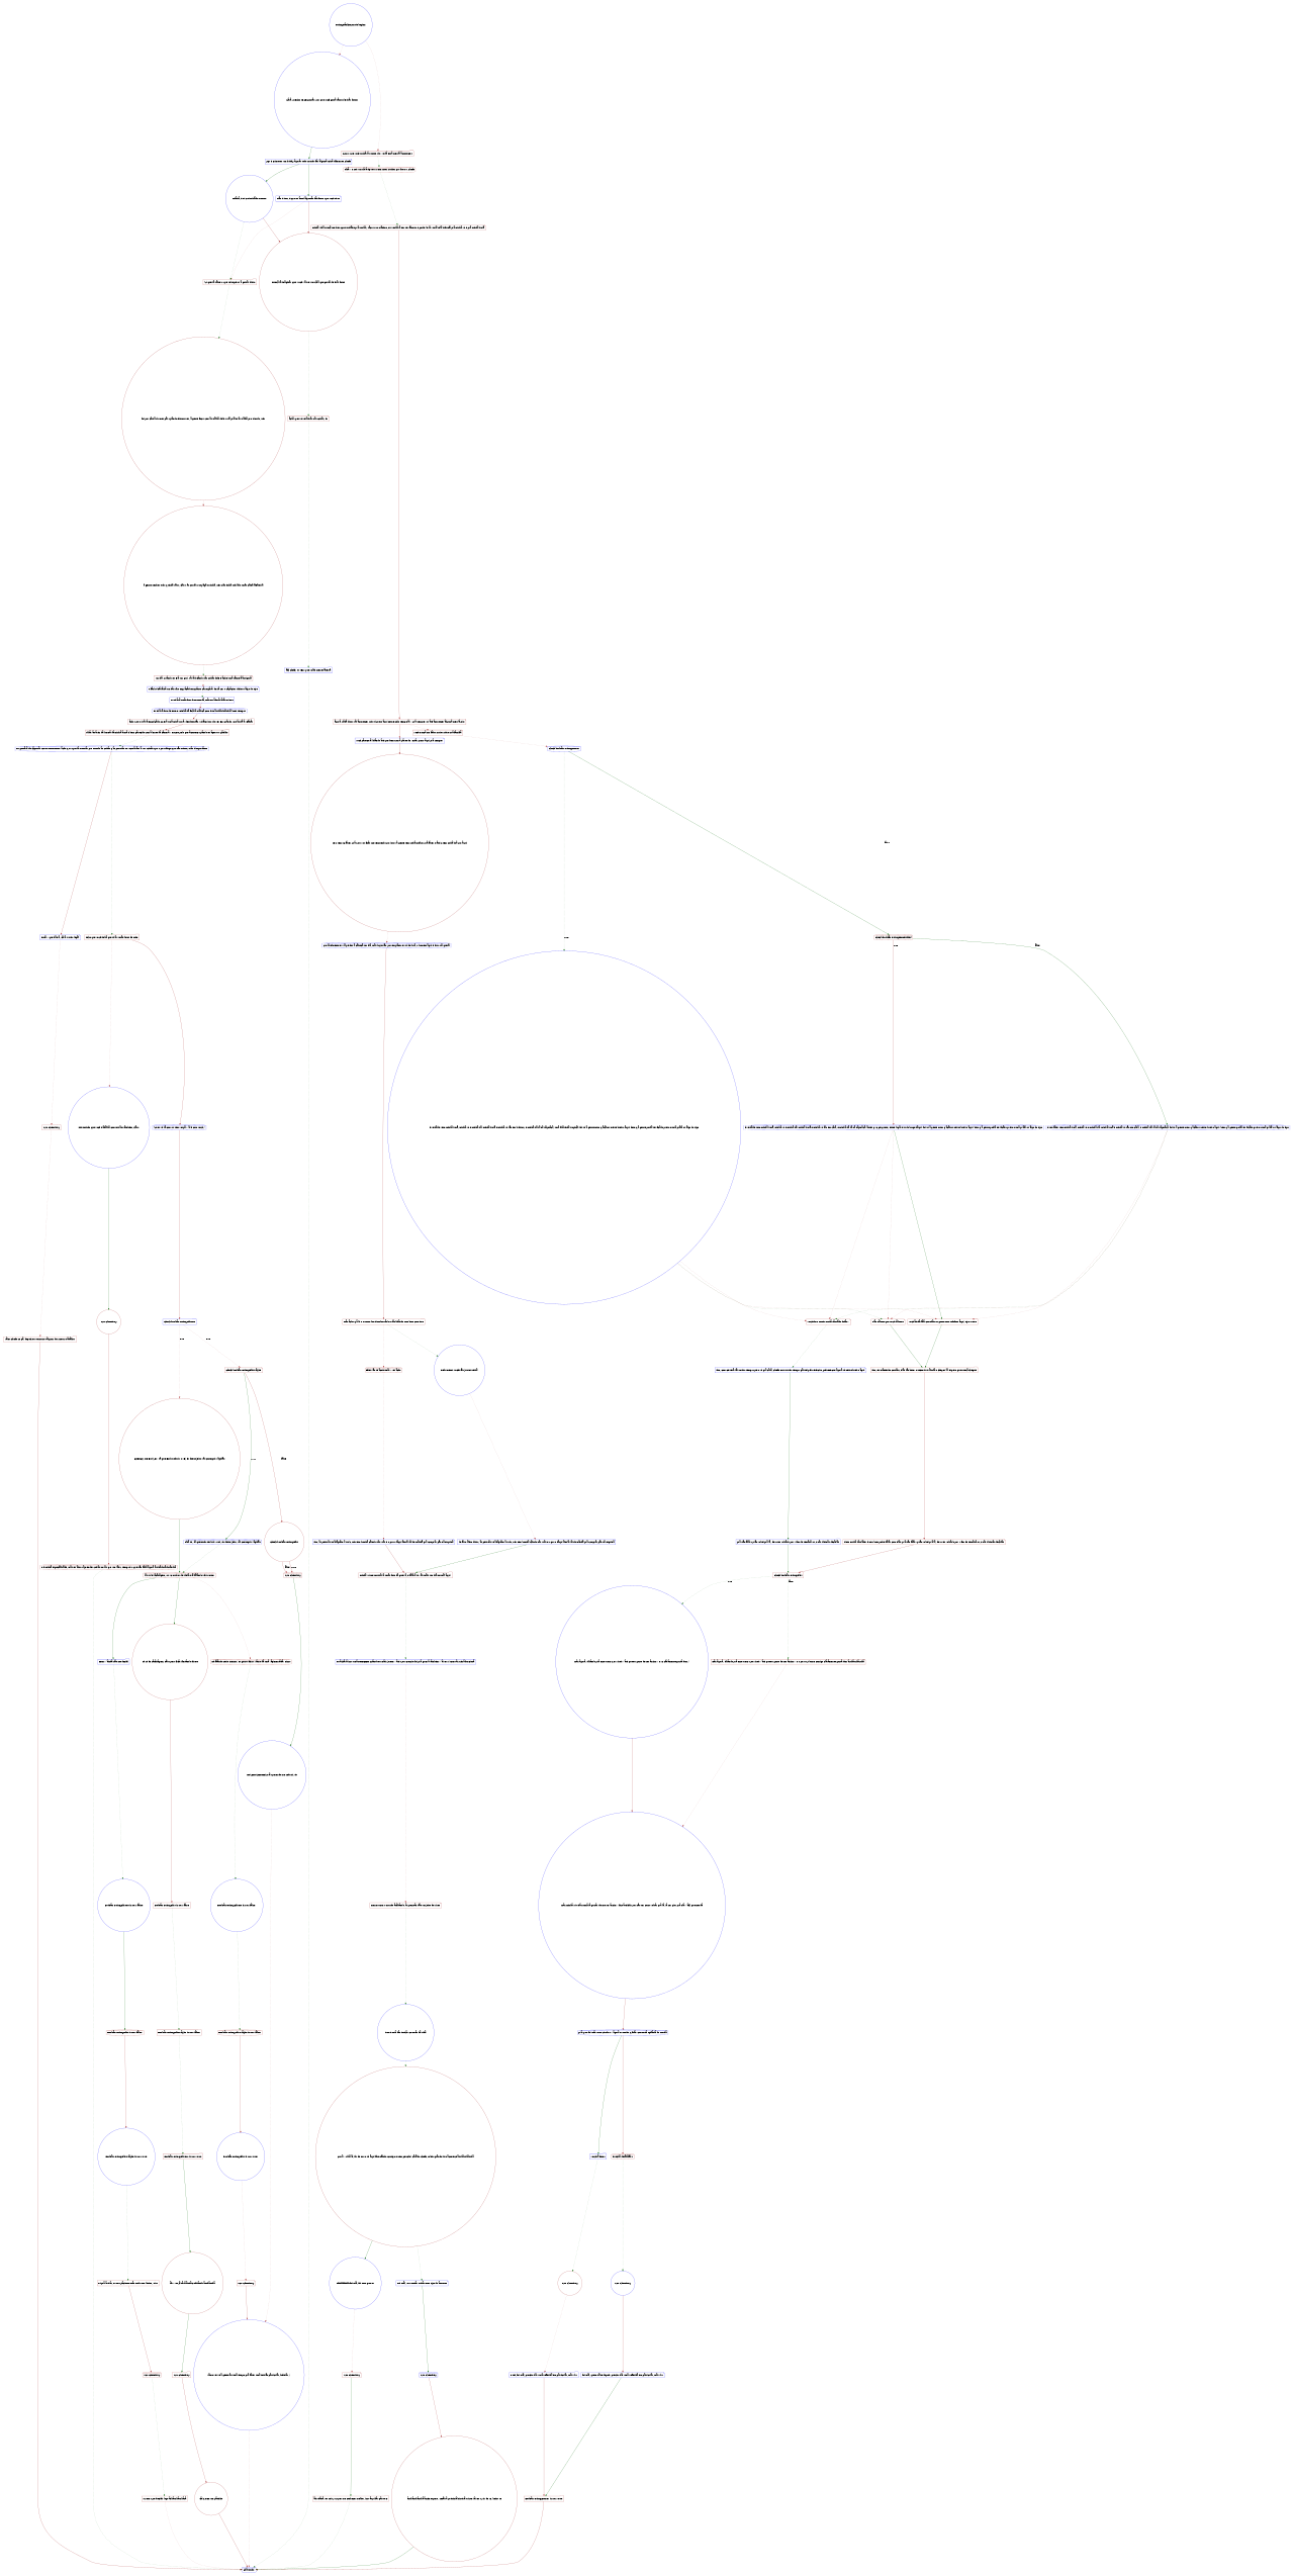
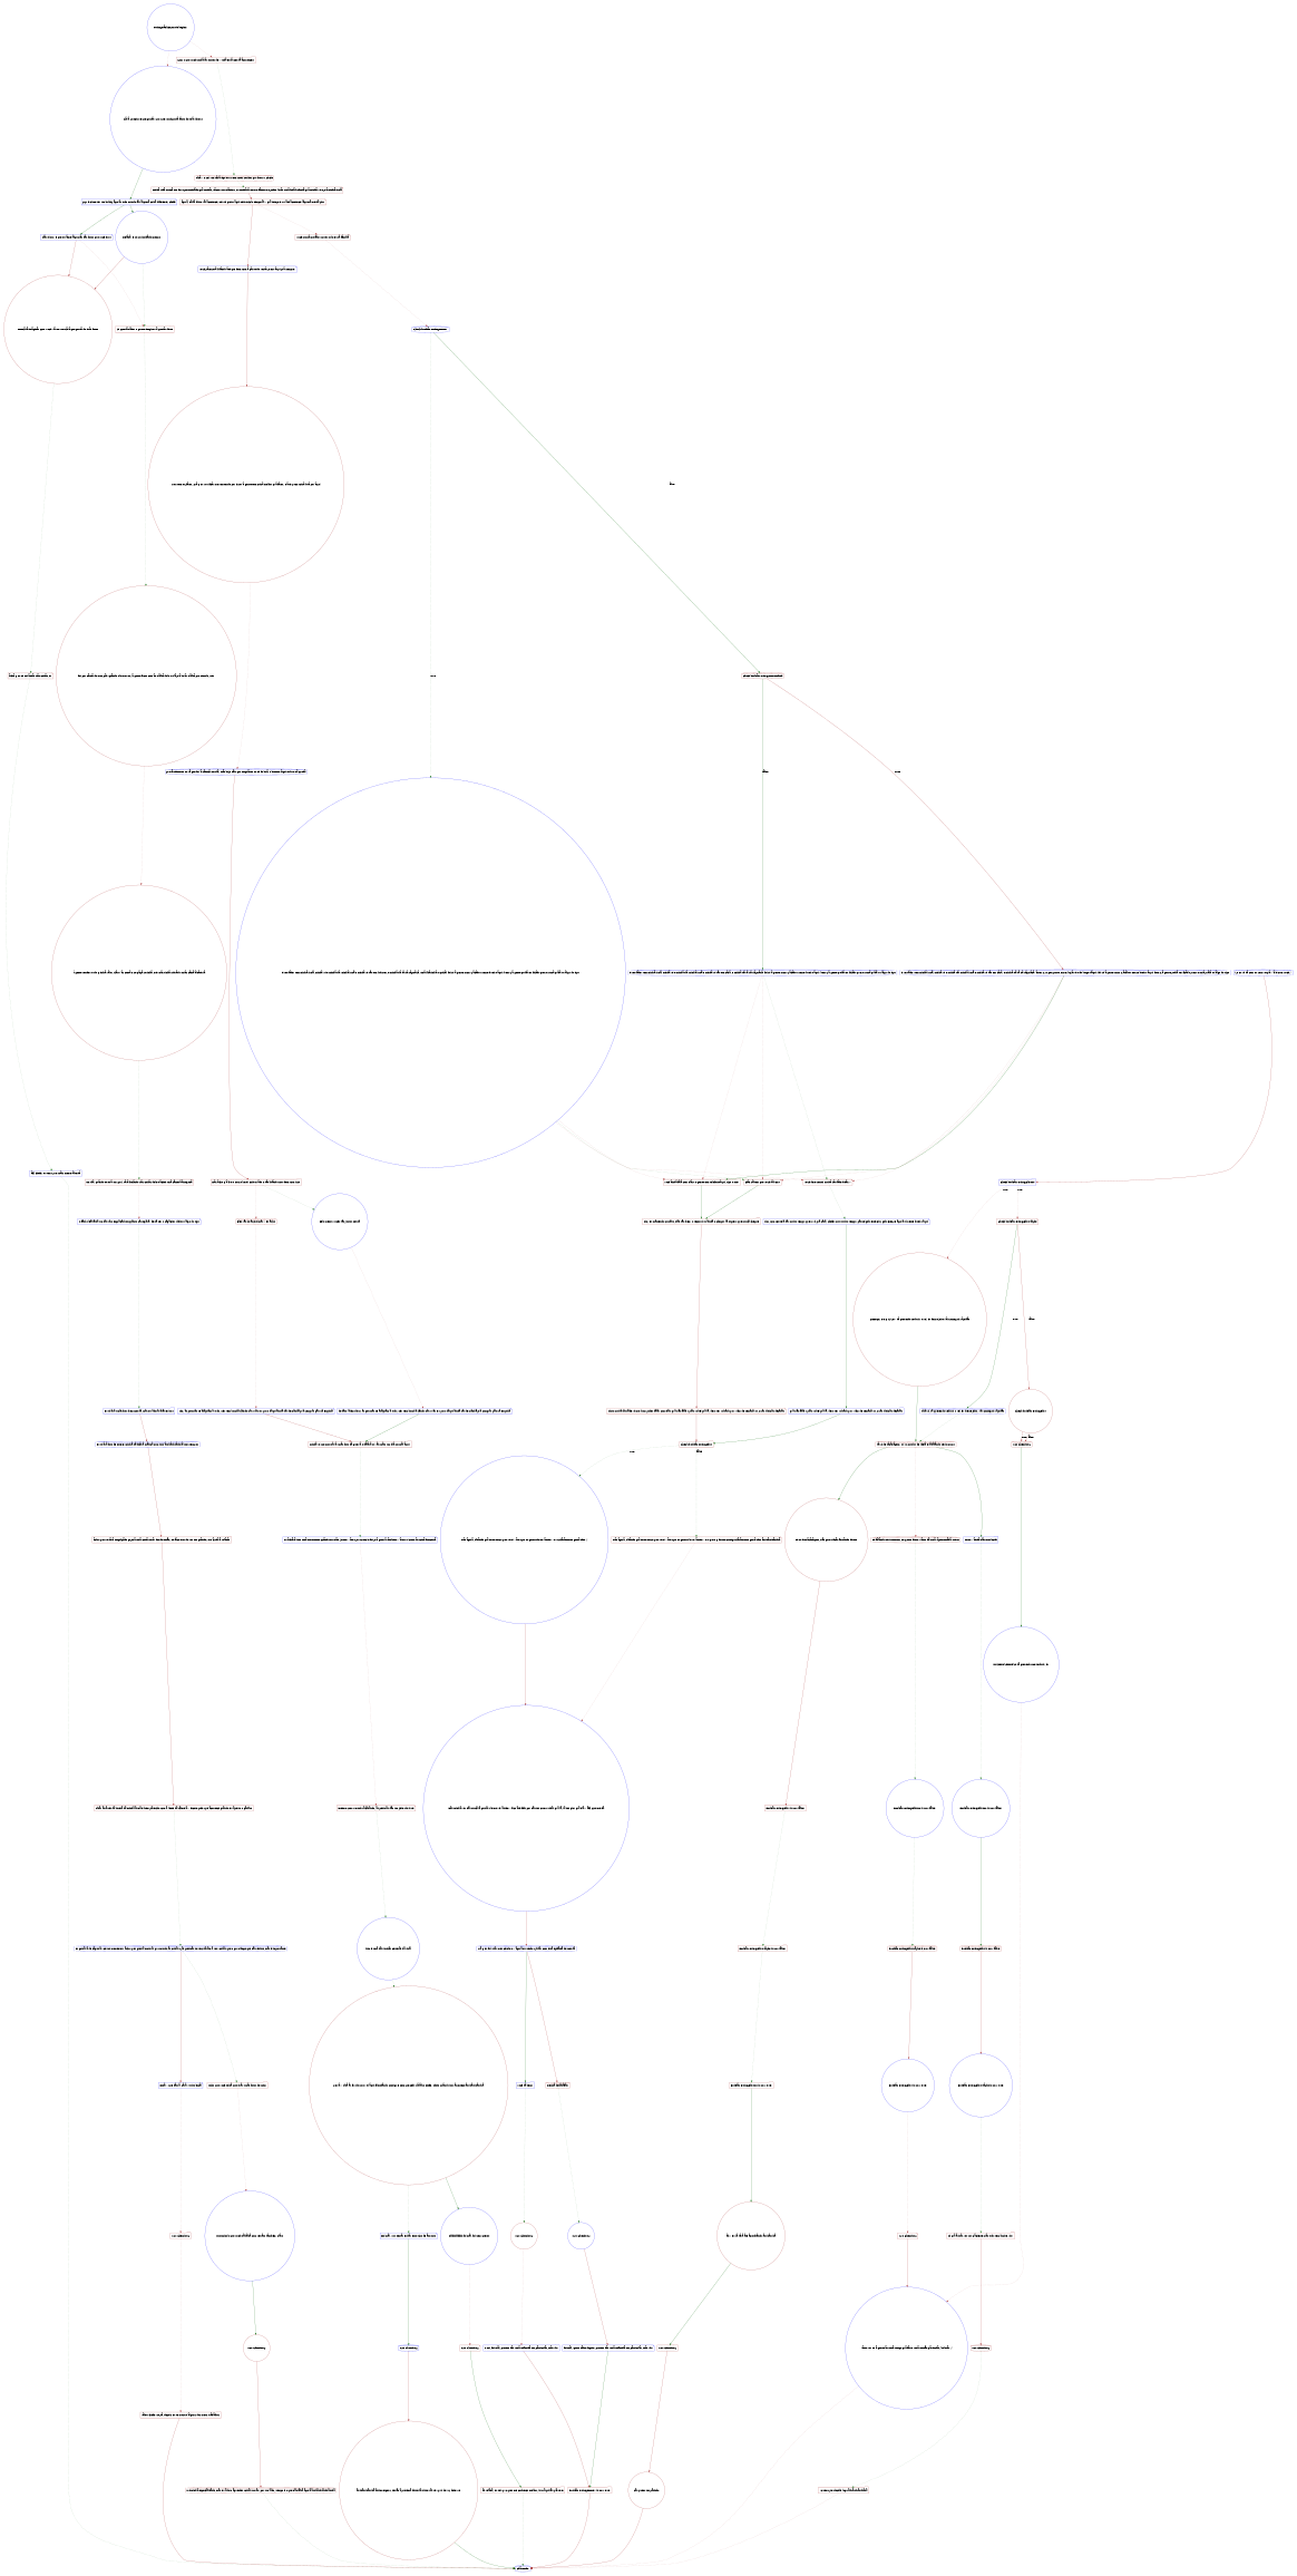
  digraph {
    node [color=brown shape=circle]
    edge [color=brown style=dotted]
    "QuincyRank3Convo5 begins." [color=blue]
    n2 [color=blue label="Cara, preciso te perguntar: por que você gosta tanto de tirar fotos?"]
    n3 [label="Com o que você sonhava? Antes de… toda essa merda acontecer?" shape=folder]
    n4 [color=blue label="pq? é crime ter um hobby agora? todo mundo faz alguma coisa diferente, chefe" shape=note]
    n5 [label="olha… n sei. um cara tipo eu n tem mtos sonhos pro futuro, chefe" shape=cylinder]
    n6 [color=blue label="Não é isso, é que eu amei algumas das fotos que você tirou" shape=note]
    n7 [color=blue label="Relaxa, é só curiosidade mesmo"]
    n8 [label="minha vida nunca me deu oportunidade pra sonhar, sacou? no máximo, eu sonhava em ser famoso e poder levar uma bela bufunfa pra minha vó e pra minha irmã" shape=note]
    n9 [label="Só queria saber o que te inspirou a gostar disso" shape=folder]
    n10 [label="Nunca ia imaginar que \"você\" ia ser um cara que gosta de tirar fotos"]
    n11 [label="agora, nada disso vai acontecer, né? tô preso aqui nesse ciclo temporal… pra sempre. ou até acontecer alguma merda pior" shape=note]
    n12 [label="foi por causa do meu pai. quando ele morreu, a gente ficou com as tralha dele. n dá pra levar tralha pro túmulo, né?"]
    n13 [label="acha q eu só sei atirar nas coisas, é?" shape=note]
    n14 [color=blue label="Você parece tá lidando até que bem com a parte de \"estar preso aqui pra sempre\"" shape=note]
    n15 [label="Você nunca me falou muito sobre sua família" shape=note]
    n16 [label="a gente vendeu tudo q tinha valor, claro. as conta n se paga sozinha, né? mas tinha sobrado umas caixa aleatória"]
    n17 [color=blue label="aff, chefe, tu tem q ser mais mente aberta" shape=folder]
    n18 [label="se n tem oq fazer, pra q eu vou ficar me remoendo por isso? a gente tem coisa melhor pra fazer, e até q tem coisa boa por aqui"]
    n19 [color=blue label="Check boolean QuincyHome1" shape=cylinder]
    n20 [label="um dia, quando eu era um guri, tava fuçando nas coisas dele e achei uma câmera antigona" shape=note]
    "Chat ends." [color=blue shape=cylinder]
    n22 [color=blue label="provavelmente eu vá perder a cabeça um dia, mas hoje não. por enquanto eu tô de boa, o homem aqui é duro na queda" shape=cylinder]
    n23 [color=blue label="é verdade. tem minha irmã, minha vó e minha tia. minha irmã e minha vó tão em ludston, e minha tia tá na xaymaca, uma ilhazinha tropical. foi só a gente msm q acabou nesse bueiro aqui. bem q a gente podia ter ficado preso numa praia ou algo do tipo"]
    n24 [label="Check boolean QuincyHomeAsked" shape=cylinder]
    n25 [color=blue label="o flash dela fazia um barulho engraçado enquanto carregava. devia ser o capacitor dele ou algo do tipo" shape=note]
    n26 [label="mas acho q a lê e o nosso herói emburrado n tão lidando mto bem com isso" shape=folder]
    n27 [label="Você ainda fala com elas? A gente tem telefone aqui, tipo o KIM" shape=folder]
    n28 [label="Elas sabem que você tá bem?" shape=note]
    n29 [label="Você deve sentir muita saudade delas…" shape=note]
    n30 [color=blue label="é verdade. tem minha irmã, minha vó e minha tia. minha irmã e minha vó tão em casa, e minha tia tá na xaymaca. antes q vc pergunte, esses lugar é tudo longe daqui. foi só a gente msm q acabou nesse bueiro aqui. bem q a gente podia ter ficado preso numa praia ou algo do tipo" shape=cylinder]
    n31 [color=blue label="é verdade. tem minha irmã, minha vó e minha tia. minha irmã e minha vó tão em casa, e minha tia tá na xaymaca. foi só a gente msm q acabou nesse bueiro aqui. bem q a gente podia ter ficado preso numa praia ou algo do tipo" shape=cylinder]
    n32 [color=blue label="eu tirava umas foto bem merda, mas eu adorava fazer isso" shape=folder]
    n33 [color=blue label="Pelo menos vocês tão juntos nessa"]
    n34 [label="Eles vão se acostumar… eu acho" shape=cylinder]
    n35 [label="sim, eu mantenho contato, elas tão bem. o tecnovírus ainda n chegou lá. espero que nunca chegue" shape=folder]
    n36 [color=blue label="sim, com certeza. faz muito tempo que n vô pra casa, chefe. muuuuuito tempo. passei pelo exército, pelo BRCI e agora tô nesse bueiro aqui" shape=note]
    n37 [color=blue label="eu tirava foto de TUDO. minha tia ficava maluca com isso aushauhsauhsa bons tempos" shape=cylinder]
    n38 [color=blue label="de fato. além disso, as pessoas se adaptam a tudo, né? tem bomba caindo nas ruas e o povo daqui ainda sai de manhã pra comprar pão na esquina" shape=note]
    n39 [color=blue label="sim, as pessoas se adaptam a tudo, né? tem bomba caindo nas ruas e o povo daqui ainda sai de manhã pra comprar pão na esquina" shape=note]
    n40 [label="sinto muita saudade. é mto bom poder falar com elas. pra não falar q não voltei pra lá, devo ter voltado por 1 fim de semana ou 2 nas últimas décadas" shape=note]
    n41 [color=blue label="pra não falar q não voltei pra lá, devo ter voltado por 1 fim de semana ou 2 nas últimas décadas" shape=folder]
    n42 [label="acho q eu só tava empolgado pq era uma coisa nova. desde então, só faço isso de vez em quando, me ajuda a relaxar" shape=folder]
    n43 [label="minha vó me mostrava umas foto da guerra, e falava só \"ah mais um dia normal aqui\"" shape=folder]
    n44 [label="Check boolean QuincyFlirt" shape=folder]
    n45 [label="olhar através da luneta da minha arma é bem parecido com a lente da câmera… exceto pelo que acontece quando eu aperto o gatilho" shape=folder]
    n46 [color=blue label="eu achava isso uma DOIDEIRA quando eu mais jovem… até q eu cresci e fui pra guerra também… aí eu vi como as coisa funciona" shape=note]
    n47 [color=blue label="mas agora, olhando pra esse treco q eu virei… até que eu gosto de ser assim… e vc claramente gosta tbm ;)"]
    n48 [label="mas agora, olhando pra esse treco q eu virei… até que eu gosto de ser assim… e o povo q dorme comigo claramente gosta tbm asuhaushasuha" shape=note]
    n49 [color=blue label="eu gostava de capturar certos momentos. acho q eu queria mostrar pro mundo as coisas q as pessoas se recusavam a ver. coisas que o povo finge que não existe, mas é importante" shape=cylinder]
    n50 [label="mesmo com o mundo acabando, as pessoas dão um jeito de viver" shape=note]
    n51 [color=blue label="mas minha vó? ela nunca ia gostar de me ver assim… fico até feliz por não ter como voltar pra lá, ia ser pior pra ela… aff, que merda"]
    n52 [label="Acho que você tinha que tirar umas fotos de mim" shape=folder]
    n53 [color=blue label="Poxa… que daora, cara. Muito legal" shape=note]
    n54 [color=blue label="isso é uma das únicas certezas da vida"]
    n55 [color=blue label="pra q eu fui usar meu cérebro… agora eu tenho q lidar com essa epifania de merda" shape=cylinder]
    n56 [color=blue label="Se eu vô tá com ou sem roupa… aí é com você ;)" shape=cylinder]
    n57 [color=blue label="Assumindo que você trabalha com retrato também, claro"]
    n58 [label="+20 Chemistry" shape=folder]
    n59 [label="porra… olha aí, fiz de novo. tô aqui filosofando contigo e nem percebi. caralho chefe, odeio quando isso acontece asuhaushasuha"]
    n60 [color=blue label="Você tá bem?" shape=folder]
    n61 [label="Precisa desabafar?" shape=cylinder]
    n62 [color=blue label="Check boolean QuincyFlirtNo" shape=folder]
    n63 [label="+20 Chemistry"]
    n64 [label="valeu chefe. se pá, depois eu te mostro alguns dos meus trabalhos" shape=folder]
    n65 [color=blue label="Kkkkkkkkkk foi mal, foi sem querer"]
    n66 [color=blue label="Foi mal, vou tentar evitar esse tipo de assunto" shape=note]
    n67 [label="+20 Chemistry"]
    n68 [color=blue label="+20 Chemistry"]
    n69 [label="CARACA, QQ É ISSO?! tá querendo seduzir o rei, é? desse jeito vai conseguir rapidão"]
    n70 [label="Check boolean QuincyFlirtMaybe" shape=note]
    n71 [label="n é minha especialidade, mas eu adoro aprender coisas novas. por um lado, tempo é o que não falta agora aushauhsauhsasuha" shape=cylinder]
    n72 [label="+20 Chemistry" shape=note]
    n73 [color=blue label="+20 Chemistry" shape=cylinder]
    n74 [color=blue label="n sei, foi mal, preciso dar uma refletida em particular, mas vlw" shape=folder]
    n75 [color=blue label="foi mal, quem sabe depois. preciso dar uma refletida em particular, mas vlw" shape=note]
    n76 [label="tá só de sacanagem, ou vc mudou de ideia e tá falando sério msm?" shape=cylinder]
    n77 [color=blue label="olha só, tá querendo seduzir o rei, é? desse jeito, vai conseguir rapidão" shape=cylinder]
    n78 [label="Check boolean QuincyFlirt"]
    n79 [label="ah relaxa, eu sei q vc quer me conhecer melhor, isso aqui faz parte :P" shape=folder]
    n80 [label="asuhasuhasuha assim espero, senão a próxima história triste vai ter q vir de vc, hein? :P"]
    n81 [label="Boolean QuincyHome1 is now true." shape=folder]
    n82 [label="Tô falando sério mesmo, eu gosto disso. Vamo dá uma \"apimentada\" nisso" shape=cylinder]
    n83 [color=blue label="Hum… ainda não me decidi" shape=folder]
    n84 [label="Tô só de sacanagem, não quero ficar flertando direto"]
    n85 [label="+20 Chemistry" shape=cylinder]
    n86 [color=blue label="Boolean QuincyFlirtNo is now false."]
    n87 [color=blue label="Boolean QuincyFlirtNo is now false."]
    n88 [label="Boolean QuincyFlirt is now false." shape=folder]
    n89 [color=blue label="AUSHAUSHAUHSA tá querendo me seduzir, é?"]
    n90 [label="Boolean QuincyFlirtMaybe is now false." shape=cylinder]
    n91 [label="Boolean QuincyFlirt is now false." shape=cylinder]
    n92 [label="Boolean QuincyFlirtMaybe is now false." shape=folder]
    n93 [color=blue label="vamo ver se a gente arruma tempo pra fazer uma sessão particular, beleza? ;)"]
    n94 [color=blue label="Boolean QuincyFlirt is now true."]
    n95 [color=blue label="Boolean QuincyFlirtMaybe is now true."]
    n96 [label="Boolean QuincyFlirtNo is now true." shape=folder]
    n97 [label="+20 Chemistry" shape=note]
    n98 [label="só pra avisar, eu sou paciente mas tudo tem limite, viu?" shape=folder]
    n99 [label="ah… eu já tava até acreditando asuhasuha"]
    n100 [label="+20 Chemistry" shape=cylinder]
    n101 [label="+20 Chemistry" shape=folder]
    n102 [label="vc tem q se decidir logo ashaushaushasa" shape=folder]
    n103 [label="caí q nem um patinho"]
    "QuincyRank3Convo5 begins." -> n2
    "QuincyRank3Convo5 begins." -> n3
    n2 -> n4 [color=darkgreen style=solid]
    n3 -> n5 [color=darkgreen]
    n4 -> n6 [color=darkgreen style=solid]
    n4 -> n7 [color=darkgreen style=solid]
    n5 -> n8 [color=darkgreen]
    n6 -> n9
    n6 -> n10 [style=solid]
    n7 -> n9 [color=darkgreen]
    n7 -> n10 [style=solid]
    n8 -> n11 [style=solid]
    n9 -> n12 [color=darkgreen]
    n10 -> n13 [color=darkgreen]
    n11 -> n14 [style=solid]
    n11 -> n15
    n12 -> n16
    n13 -> n17 [color=darkgreen]
    n14 -> n18 [style=solid]
    n15 -> n19
    n16 -> n20 [color=darkgreen]
    n17 -> "Chat ends." [color=darkgreen]
    n18 -> n22
    n19 -> n23 [color=darkgreen label=true]
    n19 -> n24 [color=darkgreen label=false style=solid]
    n20 -> n25
    n22 -> n26 [style=solid]
    n23 -> n27
    n23 -> n28 [color=darkgreen]
    n23 -> n29
    n24 -> n30 [label=true style=solid]
    n24 -> n31 [color=darkgreen label=false style=solid]
    n25 -> n32 [color=darkgreen]
    n26 -> n33 [color=darkgreen]
    n26 -> n34
    n27 -> n35 [color=darkgreen style=solid]
    n28 -> n35 [color=darkgreen style=solid]
    n29 -> n36 [color=darkgreen]
    n30 -> n27 [color=darkgreen style=solid]
    n30 -> n28
    n30 -> n29
    n31 -> n27
    n31 -> n28
    n31 -> n29 [color=darkgreen]
    n32 -> n37 [style=solid]
    n33 -> n38
    n34 -> n39
    n35 -> n40 [style=solid]
    n36 -> n41 [color=darkgreen style=solid]
    n37 -> n42 [style=solid]
    n38 -> n43 [color=darkgreen style=solid]
    n39 -> n43 [style=solid]
    n40 -> n44 [style=solid]
    n41 -> n44 [color=darkgreen style=solid]
    n42 -> n45 [style=solid]
    n43 -> n46 [color=darkgreen]
    n44 -> n47 [color=darkgreen label=true]
    n44 -> n48 [color=darkgreen label=false]
    n45 -> n49 [color=darkgreen]
    n46 -> n50
    n47 -> n51 [style=solid]
    n48 -> n51
    n49 -> n52 [color=darkgreen]
    n49 -> n53 [style=solid]
    n50 -> n54 [color=darkgreen]
    n51 -> n55 [style=solid]
-   n52 -> n56 [style=solid]
    n52 -> n57
    n53 -> n58
    n54 -> n59 [color=darkgreen]
    n55 -> n60 [color=darkgreen style=solid]
    n55 -> n61 [style=solid]
    n56 -> n62 [style=solid]
    n57 -> n63 [color=darkgreen style=solid]
    n58 -> n64
    n59 -> n65 [color=darkgreen style=solid]
    n59 -> n66 [color=darkgreen]
    n60 -> n67 [color=darkgreen]
    n61 -> n68 [color=darkgreen]
    n62 -> n69 [label=true]
    n62 -> n70 [label=true]
    n63 -> n71 [style=solid]
    n64 -> "Chat ends." [style=solid]
    n65 -> n72
    n66 -> n73 [color=darkgreen style=solid]
    n67 -> n74
    n68 -> n75 [style=solid]
    n69 -> n76 [color=darkgreen style=solid]
    n70 -> n77 [color=darkgreen label=true style=solid]
    n70 -> n78 [label=false style=solid]
    n71 -> "Chat ends." [color=darkgreen]
    n72 -> n79 [color=darkgreen style=solid]
    n73 -> n80 [style=solid]
    n74 -> n81 [style=solid]
    n75 -> n81 [color=darkgreen style=solid]
    n76 -> n82
    n76 -> n83 [color=darkgreen style=solid]
    n76 -> n84 [color=darkgreen style=solid]
    n77 -> n76 [color=darkgreen]
    n78 -> n85 [label=true style=solid]
    n78 -> n85 [label=false style=solid]
    n79 -> "Chat ends." [color=darkgreen]
    n80 -> "Chat ends." [color=darkgreen style=solid]
    n81 -> "Chat ends." [style=solid]
    n82 -> n86 [color=darkgreen]
    n83 -> n87 [color=darkgreen]
    n84 -> n88 [style=solid]
    n85 -> n89 [color=darkgreen style=solid]
    n86 -> n90 [color=darkgreen]
    n87 -> n91 [color=darkgreen style=solid]
    n88 -> n92 [color=darkgreen]
    n89 -> n93
    n90 -> n94 [style=solid]
    n91 -> n95 [style=solid]
    n92 -> n96 [color=darkgreen]
    n93 -> "Chat ends."
    n94 -> n97
    n95 -> n98 [color=darkgreen]
    n96 -> n99 [color=darkgreen style=solid]
    n97 -> n93 [style=solid]
    n98 -> n100 [style=solid]
    n99 -> n101 [color=darkgreen style=solid]
    n100 -> n102 [color=darkgreen]
    n101 -> n103 [style=solid]
    n102 -> "Chat ends."
    n103 -> "Chat ends." [style=solid]
  }
